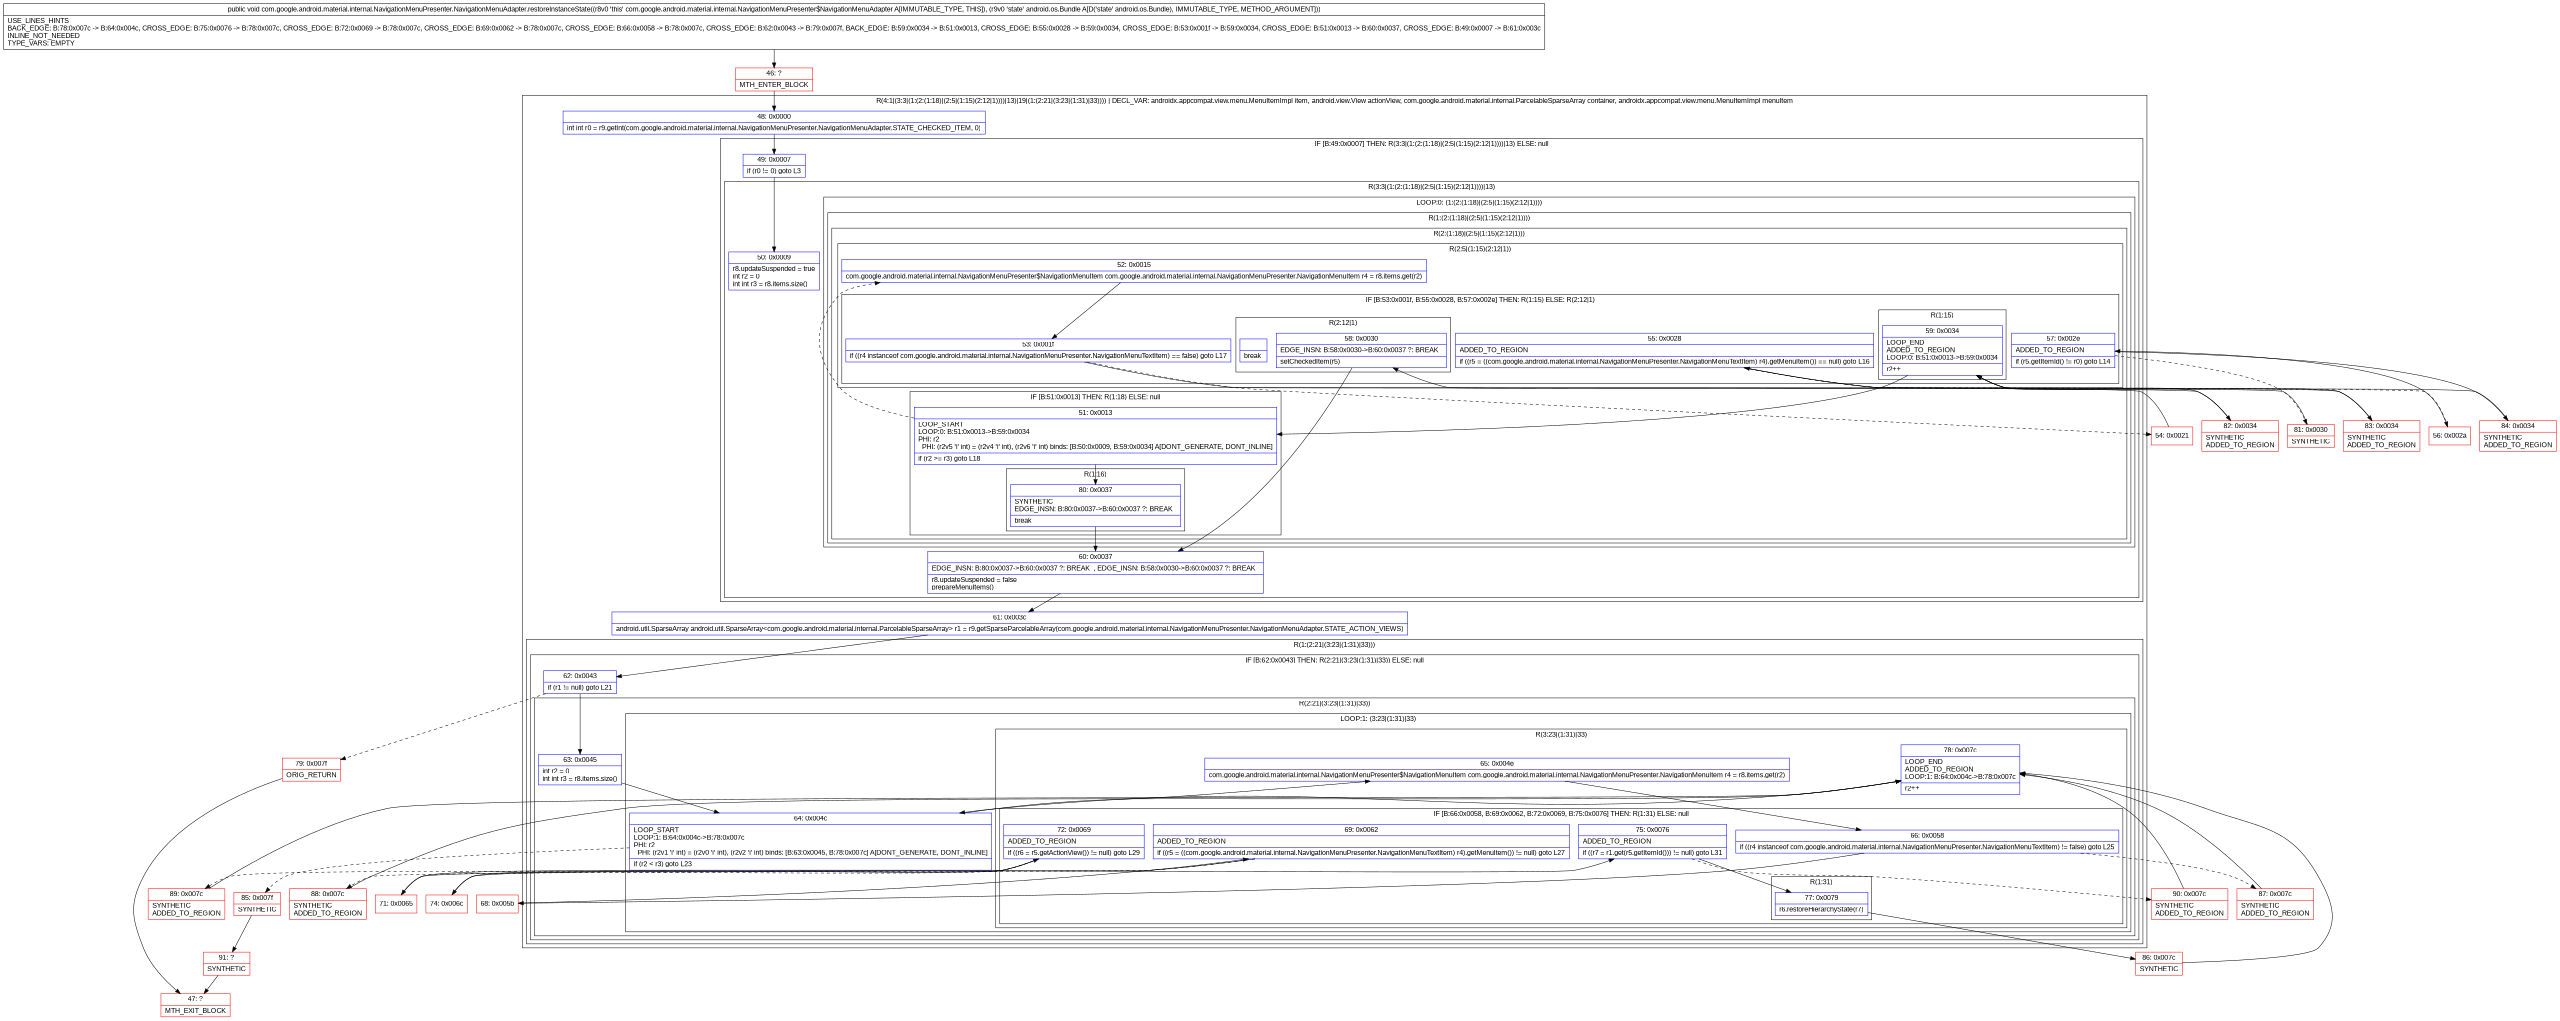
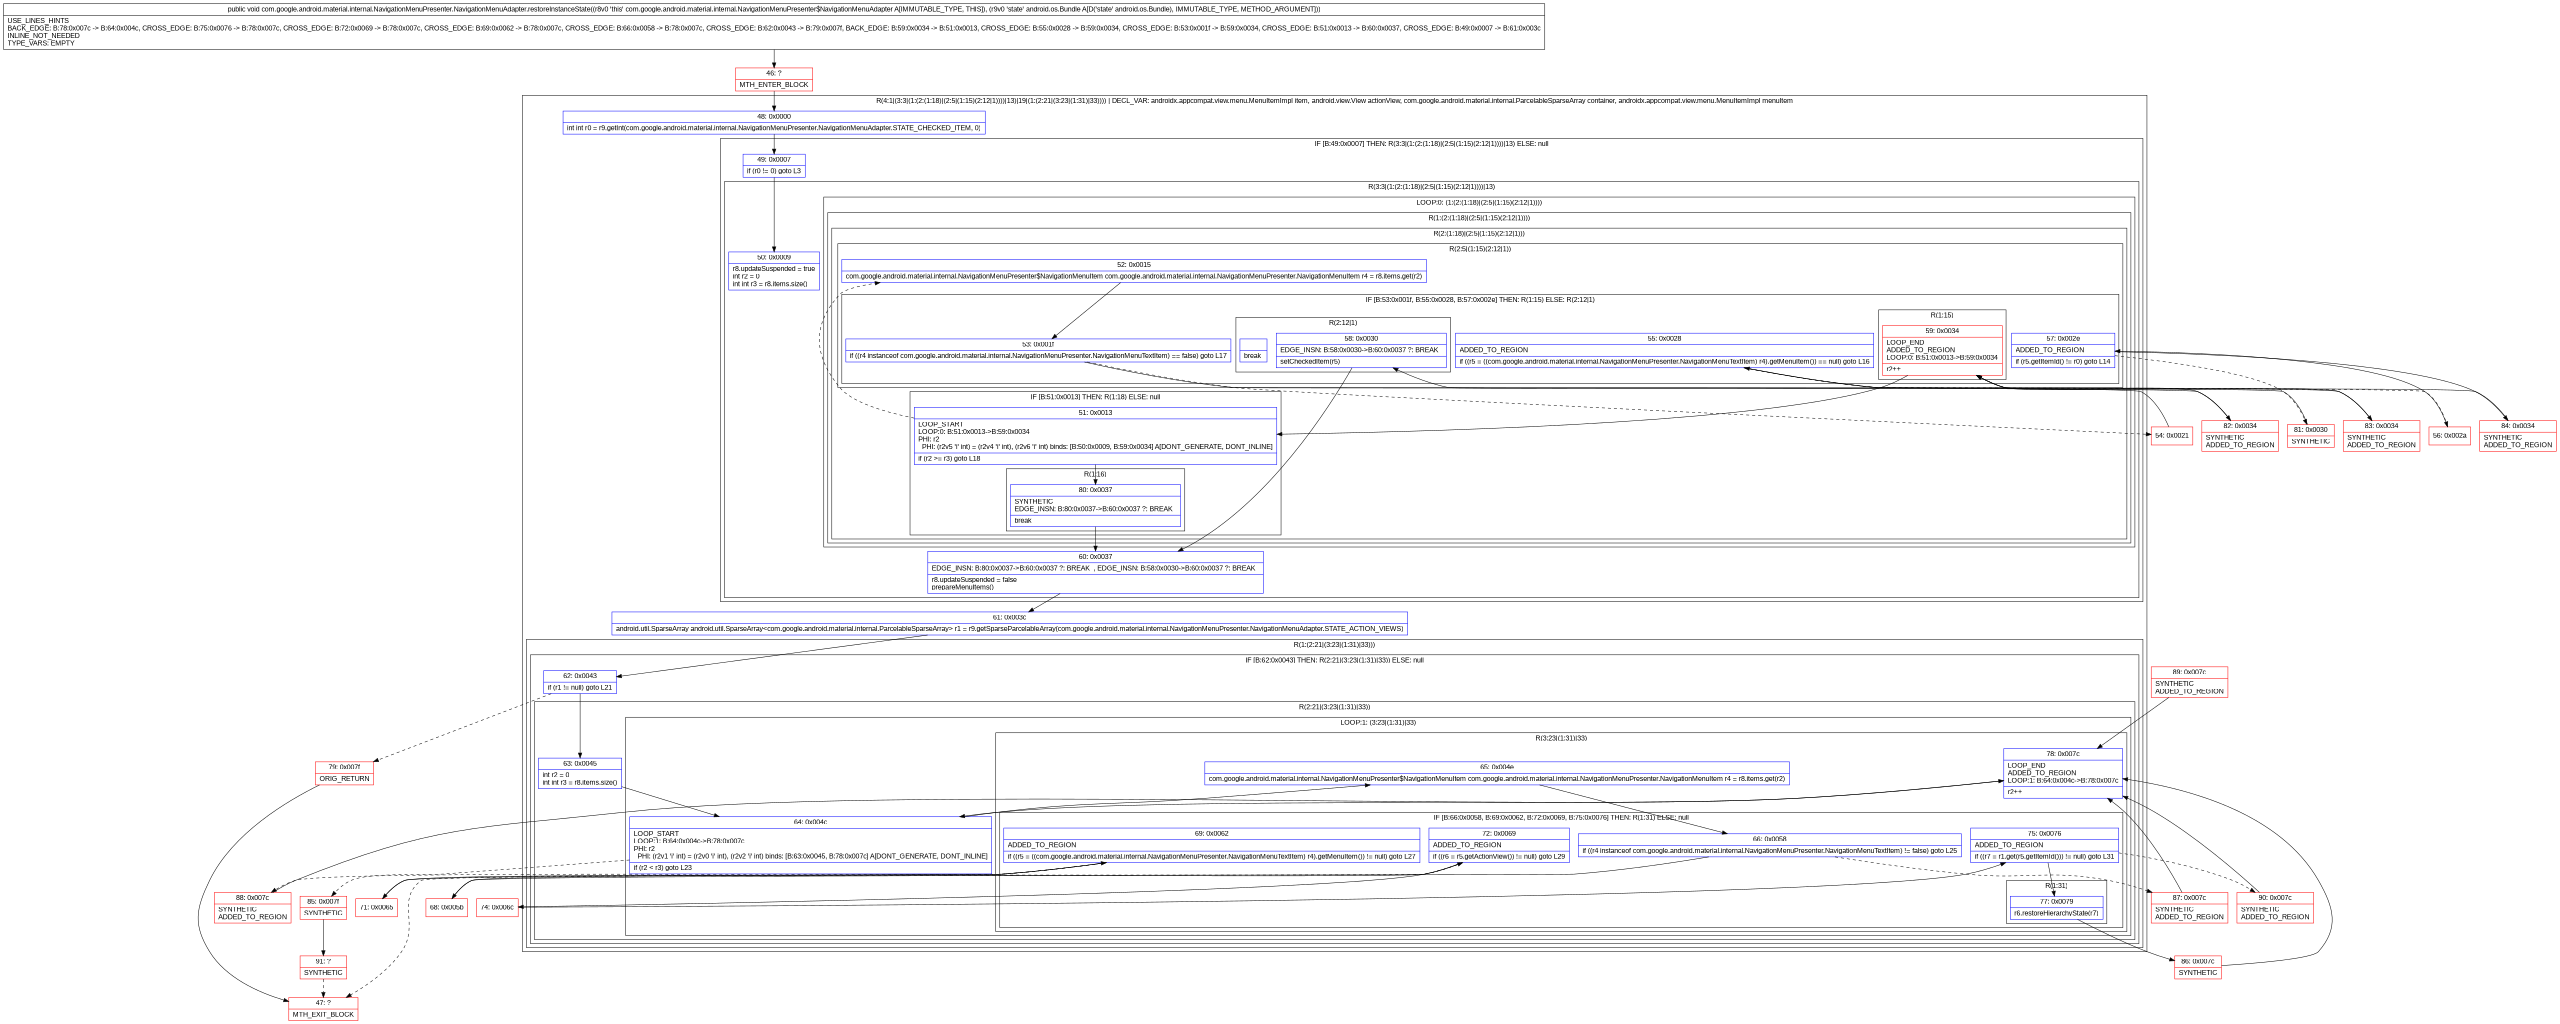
  digraph {
    fontname="Liberation Sans"
    node [color=blue fontname="Liberation Sans" shape=record]
    edge [fontname="Liberation Sans"]
    n1 [label="{80\:\ 0x0037|SYNTHETIC\lEDGE_INSN: B:80:0x0037\-\>B:60:0x0037 ?: BREAK  \l|break\l}"]
    n2 [label="{51\:\ 0x0013|LOOP_START\lLOOP:0: B:51:0x0013\-\>B:59:0x0034\lPHI: r2 \l  PHI: (r2v5 'i' int) = (r2v4 'i' int), (r2v6 'i' int) binds: [B:50:0x0009, B:59:0x0034] A[DONT_GENERATE, DONT_INLINE]\l|if (r2 \>= r3) goto L18\l}"]
-   n3 [label="{59\:\ 0x0034|LOOP_END\lADDED_TO_REGION\lLOOP:0: B:51:0x0013\-\>B:59:0x0034\l|r2++\l}"]
+   n3 [color=red label="{59\:\ 0x0034|LOOP_END\lADDED_TO_REGION\lLOOP:0: B:51:0x0013\-\>B:59:0x0034\l|r2++\l}"]
    n4 [label="{58\:\ 0x0030|EDGE_INSN: B:58:0x0030\-\>B:60:0x0037 ?: BREAK  \l|setCheckedItem(r5)\l}"]
    n5 [label="{|break\l}"]
    n6 [label="{53\:\ 0x001f|if ((r4 instanceof com.google.android.material.internal.NavigationMenuPresenter.NavigationMenuTextItem) == false) goto L17\l}"]
    n7 [label="{55\:\ 0x0028|ADDED_TO_REGION\l|if ((r5 = ((com.google.android.material.internal.NavigationMenuPresenter.NavigationMenuTextItem) r4).getMenuItem()) == null) goto L16\l}"]
    n8 [label="{57\:\ 0x002e|ADDED_TO_REGION\l|if (r5.getItemId() != r0) goto L14\l}"]
    n9 [label="{52\:\ 0x0015|com.google.android.material.internal.NavigationMenuPresenter$NavigationMenuItem com.google.android.material.internal.NavigationMenuPresenter.NavigationMenuItem r4 = r8.items.get(r2)\l}"]
    n10 [label="{50\:\ 0x0009|r8.updateSuspended = true\lint r2 = 0\lint int r3 = r8.items.size()\l}"]
    n11 [label="{60\:\ 0x0037|EDGE_INSN: B:80:0x0037\-\>B:60:0x0037 ?: BREAK  , EDGE_INSN: B:58:0x0030\-\>B:60:0x0037 ?: BREAK  \l|r8.updateSuspended = false\lprepareMenuItems()\l}"]
    n12 [label="{49\:\ 0x0007|if (r0 != 0) goto L3\l}"]
    n13 [label="{77\:\ 0x0079|r6.restoreHierarchyState(r7)\l}"]
    n14 [label="{66\:\ 0x0058|if ((r4 instanceof com.google.android.material.internal.NavigationMenuPresenter.NavigationMenuTextItem) != false) goto L25\l}"]
    n15 [label="{69\:\ 0x0062|ADDED_TO_REGION\l|if ((r5 = ((com.google.android.material.internal.NavigationMenuPresenter.NavigationMenuTextItem) r4).getMenuItem()) != null) goto L27\l}"]
    n16 [label="{72\:\ 0x0069|ADDED_TO_REGION\l|if ((r6 = r5.getActionView()) != null) goto L29\l}"]
    n17 [label="{75\:\ 0x0076|ADDED_TO_REGION\l|if ((r7 = r1.get(r5.getItemId())) != null) goto L31\l}"]
    n18 [label="{65\:\ 0x004e|com.google.android.material.internal.NavigationMenuPresenter$NavigationMenuItem com.google.android.material.internal.NavigationMenuPresenter.NavigationMenuItem r4 = r8.items.get(r2)\l}"]
    n19 [label="{78\:\ 0x007c|LOOP_END\lADDED_TO_REGION\lLOOP:1: B:64:0x004c\-\>B:78:0x007c\l|r2++\l}"]
    n20 [label="{64\:\ 0x004c|LOOP_START\lLOOP:1: B:64:0x004c\-\>B:78:0x007c\lPHI: r2 \l  PHI: (r2v1 'i' int) = (r2v0 'i' int), (r2v2 'i' int) binds: [B:63:0x0045, B:78:0x007c] A[DONT_GENERATE, DONT_INLINE]\l|if (r2 \< r3) goto L23\l}"]
    n21 [label="{63\:\ 0x0045|int r2 = 0\lint int r3 = r8.items.size()\l}"]
    n22 [label="{62\:\ 0x0043|if (r1 != null) goto L21\l}"]
    n23 [label="{48\:\ 0x0000|int int r0 = r9.getInt(com.google.android.material.internal.NavigationMenuPresenter.NavigationMenuAdapter.STATE_CHECKED_ITEM, 0)\l}"]
    n24 [label="{61\:\ 0x003c|android.util.SparseArray android.util.SparseArray\<com.google.android.material.internal.ParcelableSparseArray\> r1 = r9.getSparseParcelableArray(com.google.android.material.internal.NavigationMenuPresenter.NavigationMenuAdapter.STATE_ACTION_VIEWS)\l}"]
    n25 [color=red label="{54\:\ 0x0021}"]
    n26 [color=red label="{82\:\ 0x0034|SYNTHETIC\lADDED_TO_REGION\l}"]
    n27 [color=red label="{56\:\ 0x002a}"]
    n28 [color=red label="{83\:\ 0x0034|SYNTHETIC\lADDED_TO_REGION\l}"]
    n29 [color=red label="{81\:\ 0x0030|SYNTHETIC\l}"]
    n30 [color=red label="{84\:\ 0x0034|SYNTHETIC\lADDED_TO_REGION\l}"]
    n31 [color=red label="{86\:\ 0x007c|SYNTHETIC\l}"]
    n32 [color=red label="{68\:\ 0x005b}"]
    n33 [color=red label="{87\:\ 0x007c|SYNTHETIC\lADDED_TO_REGION\l}"]
    n34 [color=red label="{71\:\ 0x0065}"]
    n35 [color=red label="{88\:\ 0x007c|SYNTHETIC\lADDED_TO_REGION\l}"]
    n36 [color=red label="{74\:\ 0x006c}"]
    n37 [color=red label="{89\:\ 0x007c|SYNTHETIC\lADDED_TO_REGION\l}"]
    n38 [color=red label="{90\:\ 0x007c|SYNTHETIC\lADDED_TO_REGION\l}"]
    n39 [color=red label="{85\:\ 0x007f|SYNTHETIC\l}"]
    n40 [color=red label="{79\:\ 0x007f|ORIG_RETURN\l}"]
    n41 [color=red label="{47\:\ ?|MTH_EXIT_BLOCK\l}"]
    n42 [color=red label="{91\:\ ?|SYNTHETIC\l}"]
    n43 [color=red label="{46\:\ ?|MTH_ENTER_BLOCK\l}"]
    n44 [label="{public void com.google.android.material.internal.NavigationMenuPresenter.NavigationMenuAdapter.restoreInstanceState((r8v0 'this' com.google.android.material.internal.NavigationMenuPresenter$NavigationMenuAdapter A[IMMUTABLE_TYPE, THIS]), (r9v0 'state' android.os.Bundle A[D('state' android.os.Bundle), IMMUTABLE_TYPE, METHOD_ARGUMENT]))  | USE_LINES_HINTS\lBACK_EDGE: B:78:0x007c \-\> B:64:0x004c, CROSS_EDGE: B:75:0x0076 \-\> B:78:0x007c, CROSS_EDGE: B:72:0x0069 \-\> B:78:0x007c, CROSS_EDGE: B:69:0x0062 \-\> B:78:0x007c, CROSS_EDGE: B:66:0x0058 \-\> B:78:0x007c, CROSS_EDGE: B:62:0x0043 \-\> B:79:0x007f, BACK_EDGE: B:59:0x0034 \-\> B:51:0x0013, CROSS_EDGE: B:55:0x0028 \-\> B:59:0x0034, CROSS_EDGE: B:53:0x001f \-\> B:59:0x0034, CROSS_EDGE: B:51:0x0013 \-\> B:60:0x0037, CROSS_EDGE: B:49:0x0007 \-\> B:61:0x003c\lINLINE_NOT_NEEDED\lTYPE_VARS: EMPTY\l}" color=""]
    subgraph cluster_1 {
      label="R(4:1|(3:3|(1:(2:(1:18)|(2:5|(1:15)(2:12|1))))|13)|19|(1:(2:21|(3:23|(1:31)|33)))) | DECL_VAR: androidx.appcompat.view.menu.MenuItemImpl item, android.view.View actionView, com.google.android.material.internal.ParcelableSparseArray container, androidx.appcompat.view.menu.MenuItemImpl menuItem\l"
      n23
      n24
      subgraph cluster_2 {
        label="IF [B:49:0x0007] THEN: R(3:3|(1:(2:(1:18)|(2:5|(1:15)(2:12|1))))|13) ELSE: null"
        n12
        subgraph cluster_3 {
          label="R(3:3|(1:(2:(1:18)|(2:5|(1:15)(2:12|1))))|13)"
          n10
          n11
          subgraph cluster_4 {
            label="LOOP:0: (1:(2:(1:18)|(2:5|(1:15)(2:12|1))))"
            subgraph cluster_5 {
              label="R(1:(2:(1:18)|(2:5|(1:15)(2:12|1))))"
              subgraph cluster_6 {
                label="R(2:(1:18)|(2:5|(1:15)(2:12|1)))"
                subgraph cluster_7 {
                  label="IF [B:51:0x0013] THEN: R(1:18) ELSE: null"
                  n2
                  subgraph cluster_8 {
                    label="R(1:16)"
                    n1
                  }
                }
                subgraph cluster_9 {
                  label="R(2:5|(1:15)(2:12|1))"
                  n9
                  subgraph cluster_10 {
                    label="IF [B:53:0x001f, B:55:0x0028, B:57:0x002e] THEN: R(1:15) ELSE: R(2:12|1)"
                    n6
                    n7
                    n8
                    subgraph cluster_11 {
                      label="R(1:15)"
                      n3
                    }
                    subgraph cluster_12 {
                      label="R(2:12|1)"
                      n4
                      n5
                    }
                  }
                }
              }
            }
          }
        }
      }
      subgraph cluster_13 {
        label="R(1:(2:21|(3:23|(1:31)|33)))"
        subgraph cluster_14 {
          label="IF [B:62:0x0043] THEN: R(2:21|(3:23|(1:31)|33)) ELSE: null"
          n22
          subgraph cluster_15 {
            label="R(2:21|(3:23|(1:31)|33))"
            n21
            subgraph cluster_16 {
              label="LOOP:1: (3:23|(1:31)|33)"
              n20
              subgraph cluster_17 {
                label="R(3:23|(1:31)|33)"
                n18
                n19
                subgraph cluster_18 {
                  label="IF [B:66:0x0058, B:69:0x0062, B:72:0x0069, B:75:0x0076] THEN: R(1:31) ELSE: null"
                  n14
                  n15
                  n16
                  n17
                  subgraph cluster_19 {
                    label="R(1:31)"
                    n13
                  }
                }
              }
            }
          }
        }
      }
    }
    n1 -> n11
    n2 -> n1
    n2 -> n9 [style=dashed]
    n3 -> n2
    n4 -> n11
    n6 -> n25 [style=dashed]
    n6 -> n26
    n7 -> n27 [style=dashed]
    n7 -> n28
    n8 -> n29 [style=dashed]
    n8 -> n30
    n9 -> n6
    n11 -> n24
    n12 -> n10
    n13 -> n31
    n14 -> n32
    n14 -> n33 [style=dashed]
    n15 -> n34
    n15 -> n35 [style=dashed]
    n16 -> n36
-   n16 -> n37 [style=dashed]
+   n16 -> n41 [style=dashed]
    n17 -> n13
    n17 -> n38 [style=dashed]
    n18 -> n14
    n19 -> n20
    n20 -> n18
    n20 -> n39 [style=dashed]
    n21 -> n20
    n22 -> n21
    n22 -> n40 [style=dashed]
    n23 -> n12
    n24 -> n22
    n25 -> n7
    n26 -> n3
    n27 -> n8
    n28 -> n3
    n29 -> n4
    n30 -> n3
    n31 -> n19
    n32 -> n15
    n33 -> n19
    n34 -> n16
    n35 -> n19
    n36 -> n17
    n37 -> n19
    n38 -> n19
    n39 -> n42
    n40 -> n41
-   n42 -> n41
+   n42 -> n41 [style=dashed]
    n43 -> n23
    n44 -> n43
  }
